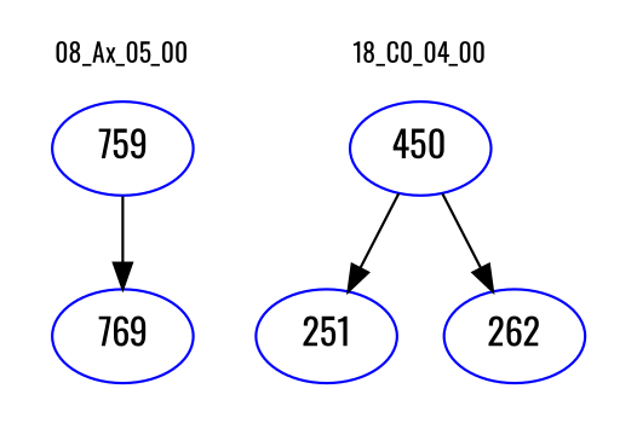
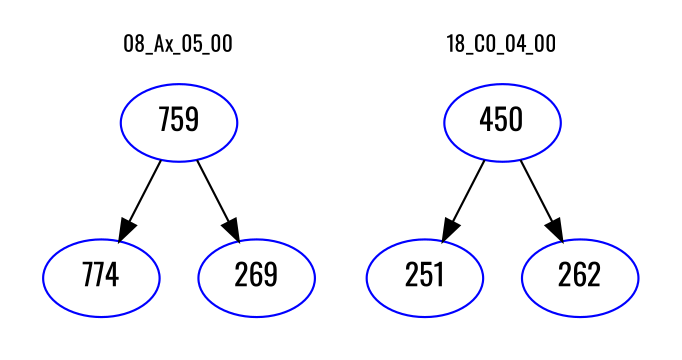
  digraph {
    fontname=Oswald
    node [color=blue fontname=Oswald]
    edge [color=black fontname=Oswald]
    n1 [label=759]
-   n3 [label=769]
+   n2 [label=774]
+   n3 [label=269]
    n4 [label=450]
    n5 [label=251]
    n6 [label=262]
    subgraph cluster_1 {
      color=white
      fontsize=10
      label="08_Ax_05_00"
      n1
+     n2
      n3
    }
    subgraph cluster_2 {
      color=white
      fontsize=10
      label="18_C0_04_00"
      n4
      n5
      n6
    }
+   n1 -> n2
    n1 -> n3
    n4 -> n5
    n4 -> n6
  }
